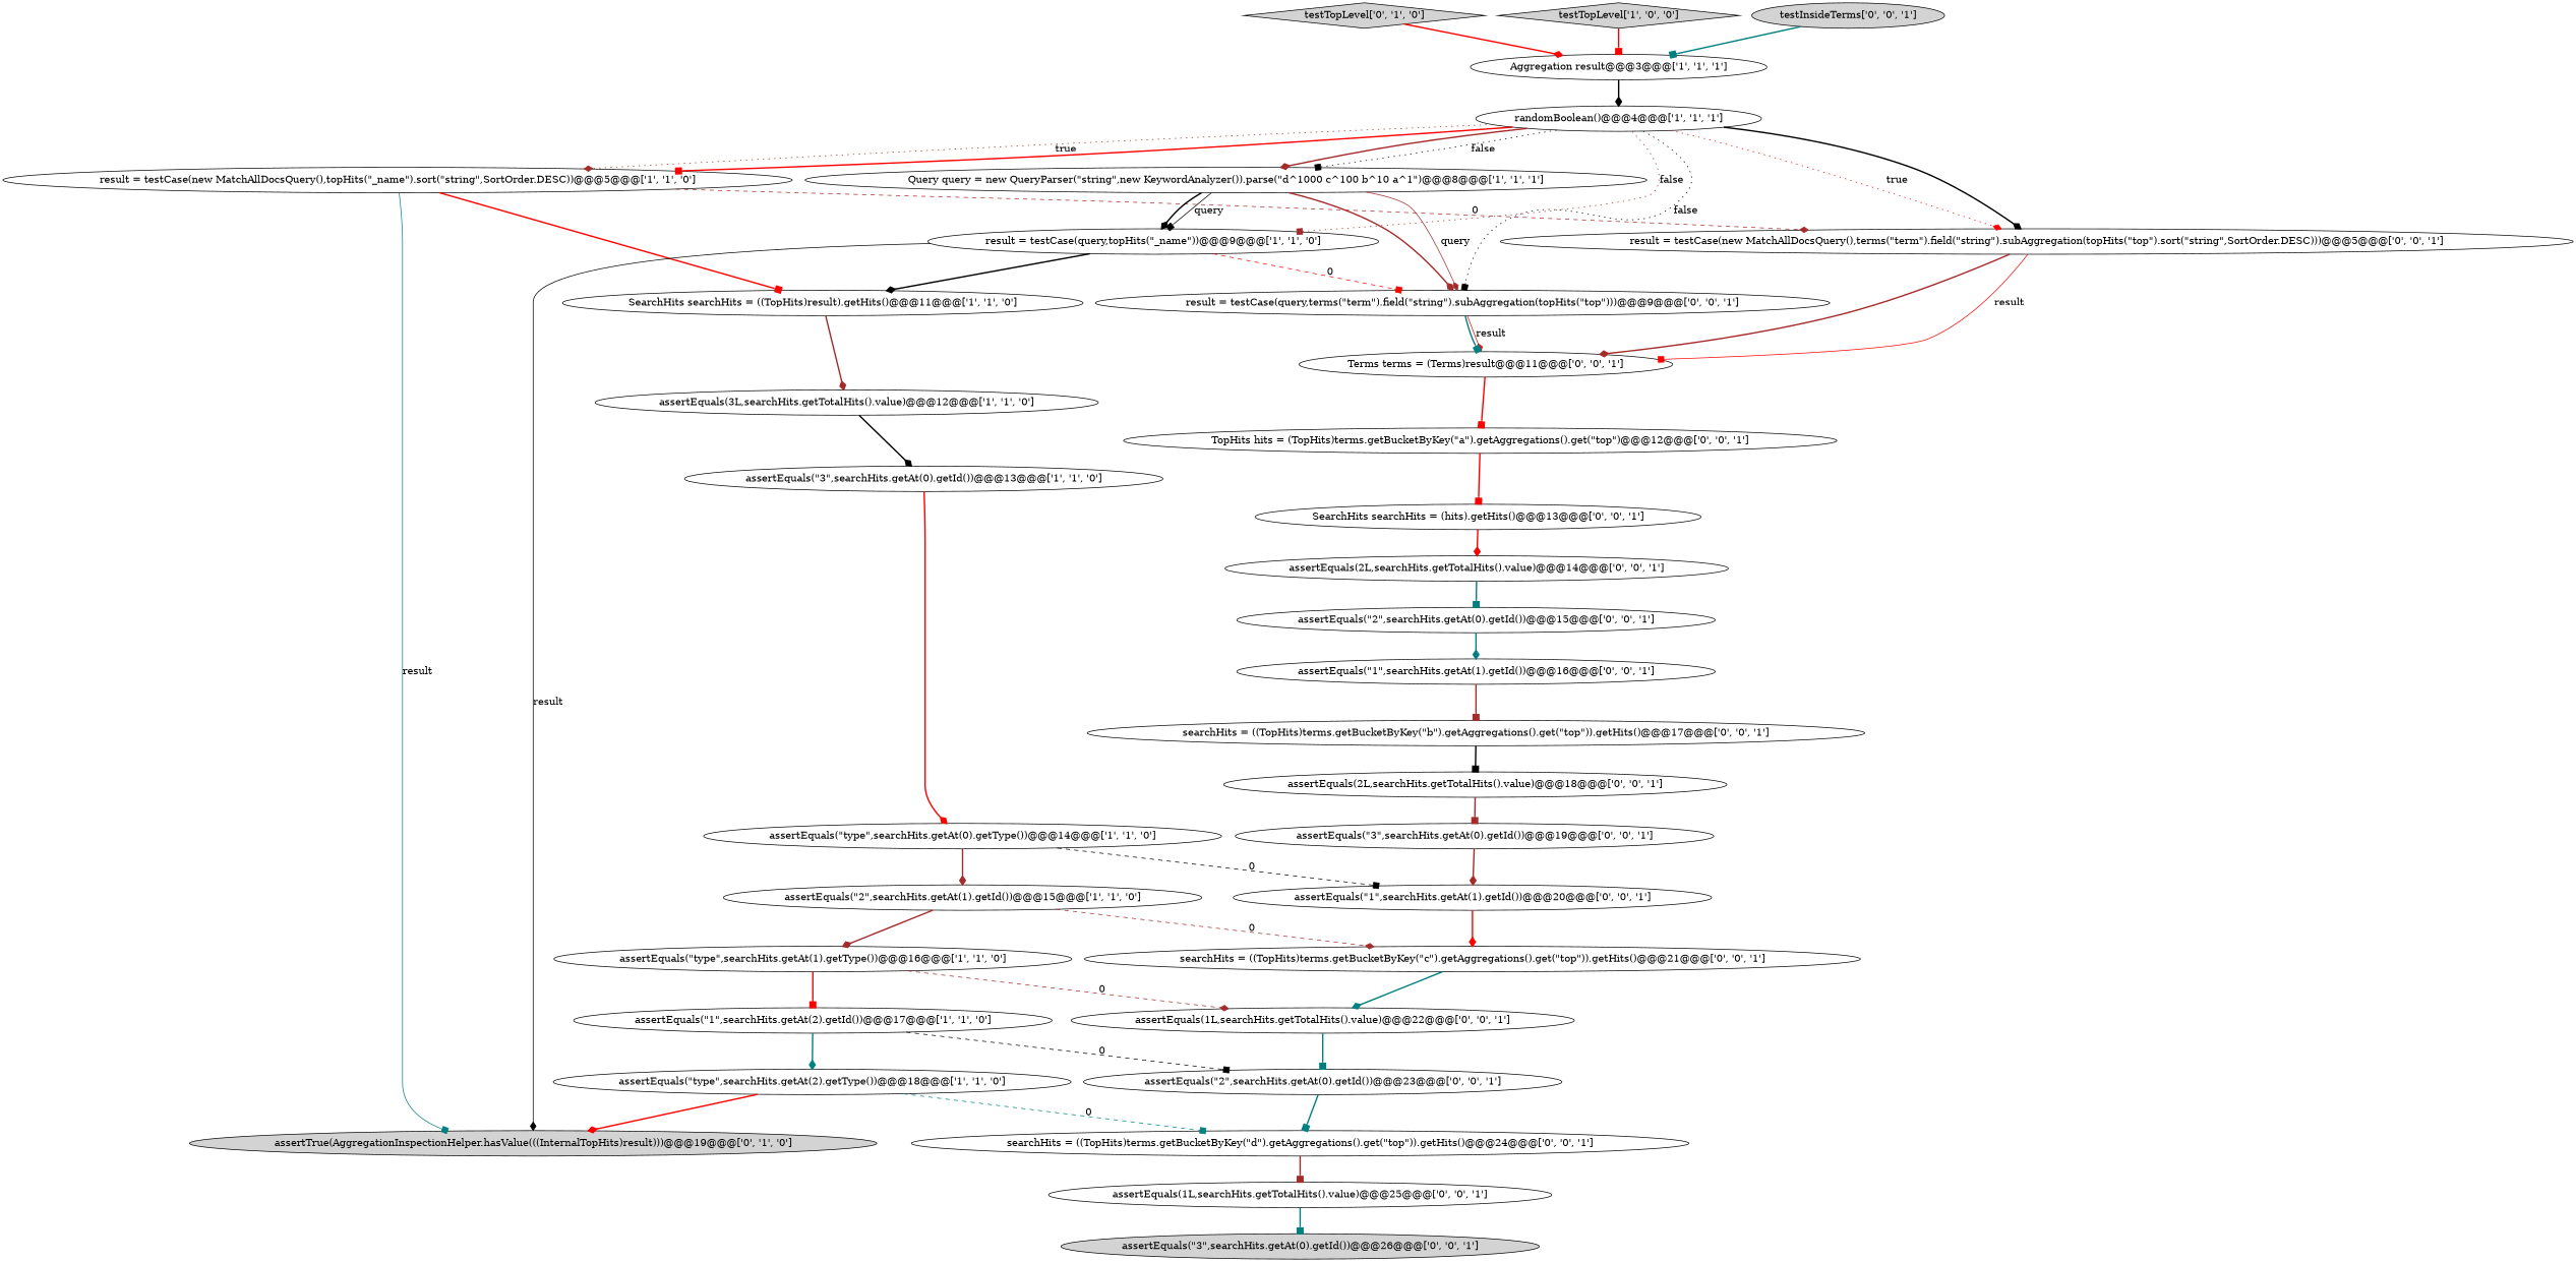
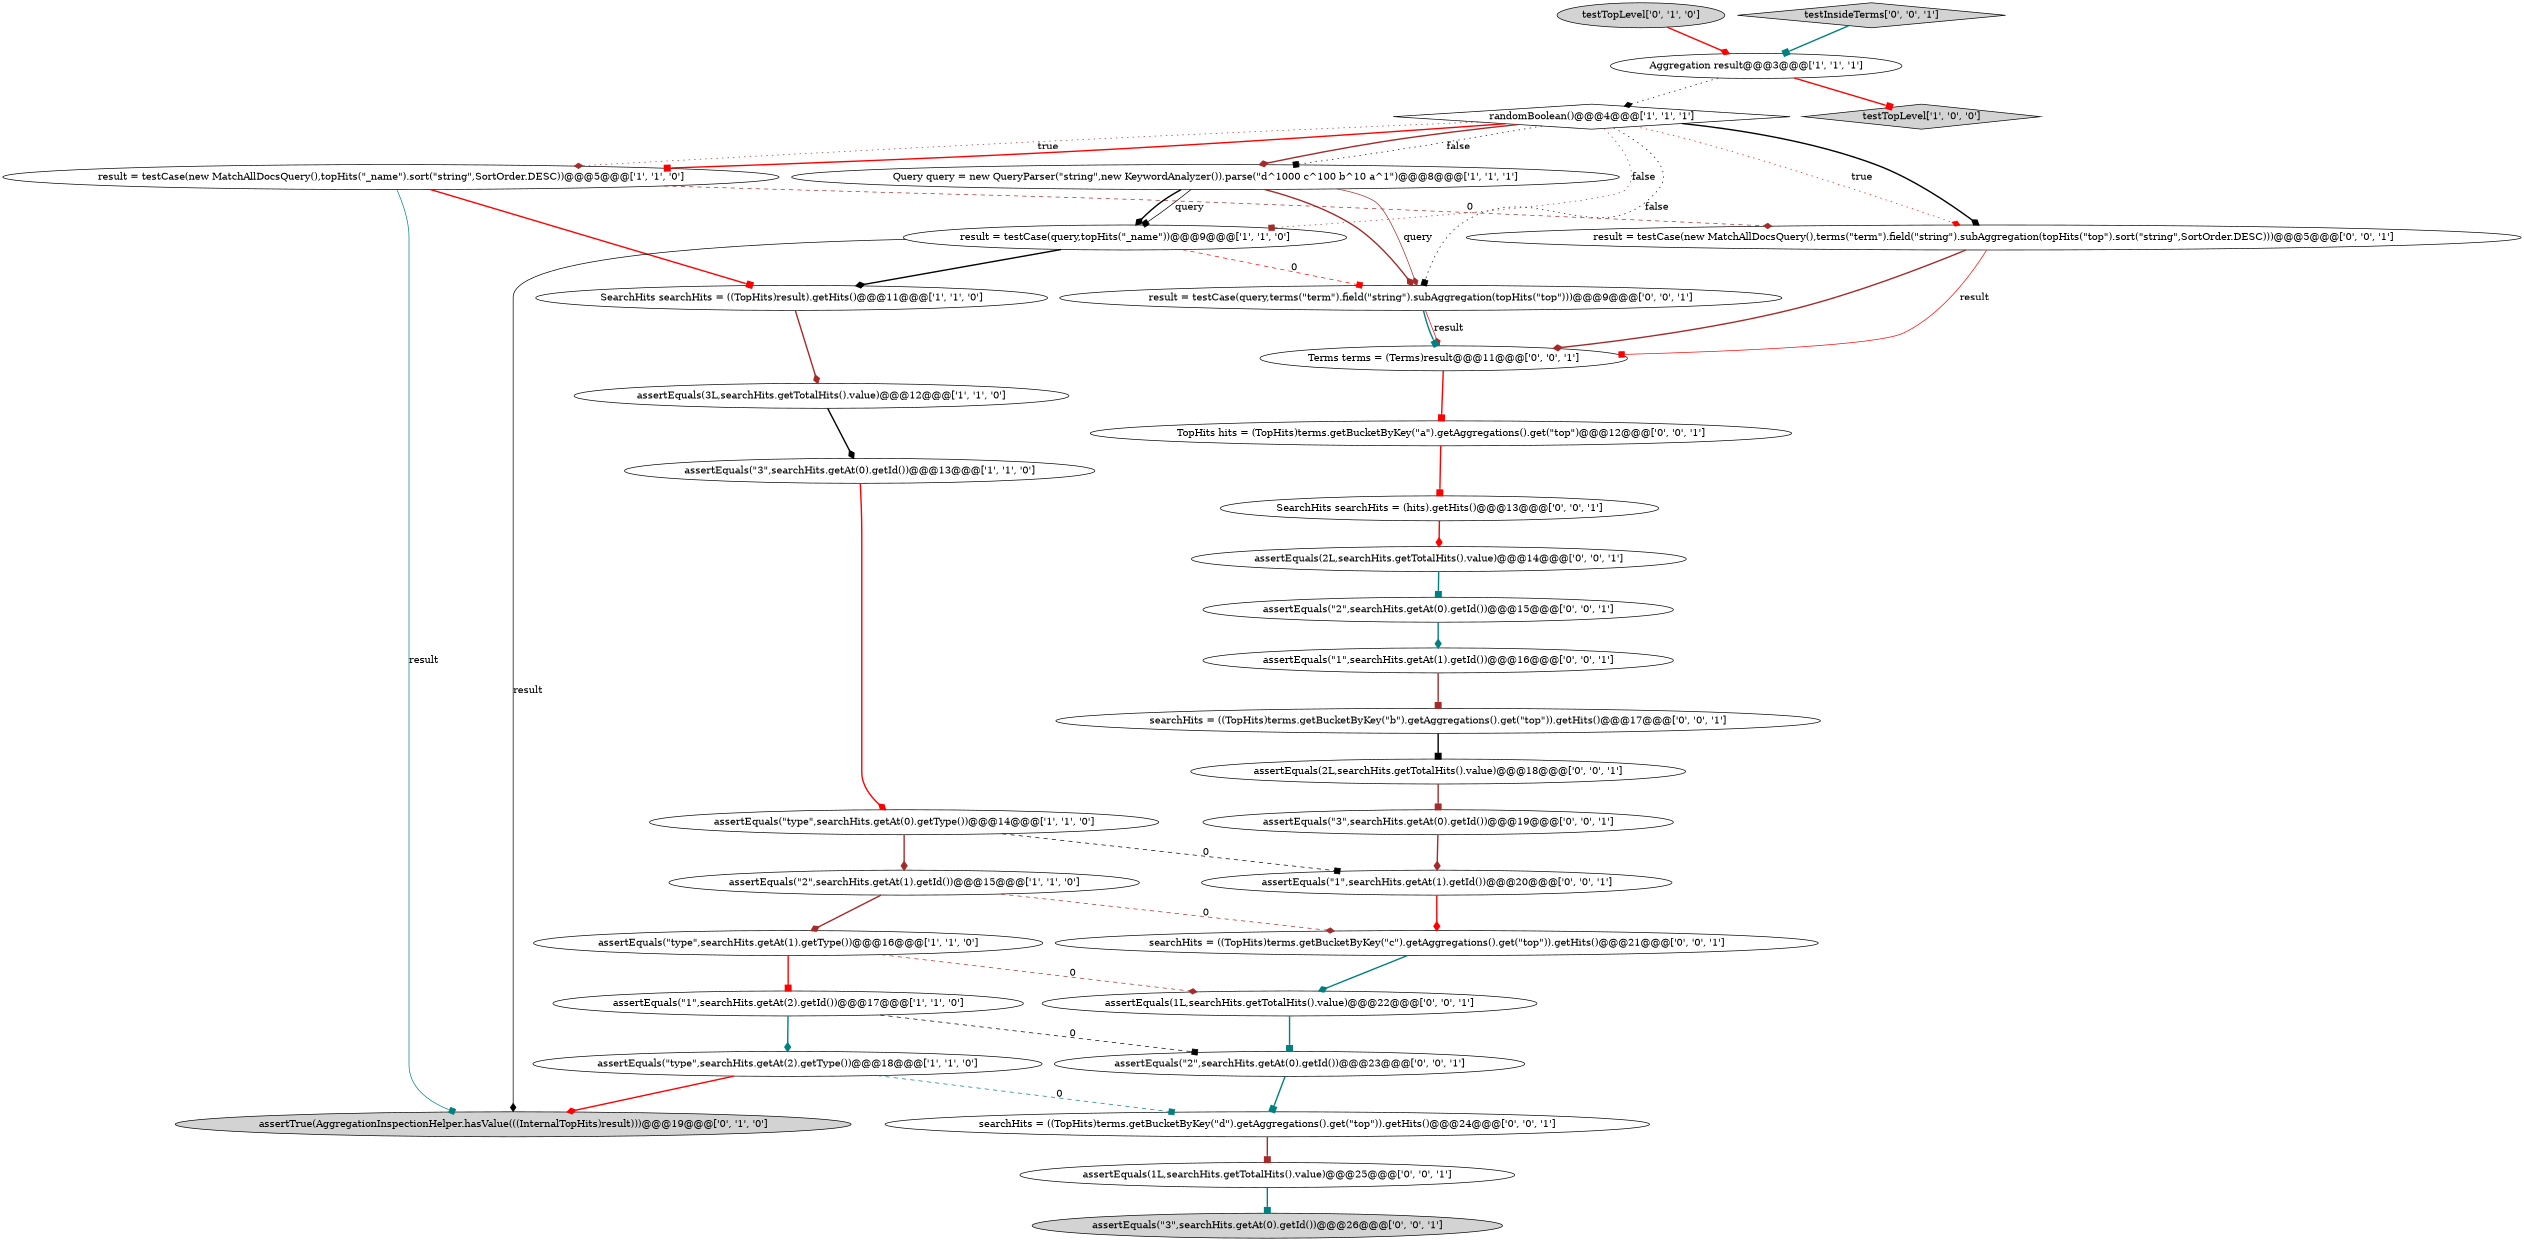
  digraph {
    node [fillcolor=white shape=ellipse style=filled]
    edge [arrowhead=diamond color=brown style=bold]
-   n1 [fillcolor=lightgray label="testTopLevel['0', '1', '0']" shape=diamond]
+   n1 [fillcolor=lightgray label="testTopLevel['0', '1', '0']"]
    n2 [label="Aggregation result@@@3@@@['1', '1', '1']"]
-   n3 [label="randomBoolean()@@@4@@@['1', '1', '1']"]
+   n3 [label="randomBoolean()@@@4@@@['1', '1', '1']" shape=diamond]
    n4 [label="assertEquals(\"2\",searchHits.getAt(1).getId())@@@15@@@['1', '1', '0']"]
    n5 [label="searchHits = ((TopHits)terms.getBucketByKey(\"c\").getAggregations().get(\"top\")).getHits()@@@21@@@['0', '0', '1']"]
    n6 [label="assertEquals(\"type\",searchHits.getAt(1).getType())@@@16@@@['1', '1', '0']"]
    n7 [label="assertEquals(1L,searchHits.getTotalHits().value)@@@22@@@['0', '0', '1']"]
    n8 [label="assertEquals(\"1\",searchHits.getAt(2).getId())@@@17@@@['1', '1', '0']"]
    n9 [label="SearchHits searchHits = ((TopHits)result).getHits()@@@11@@@['1', '1', '0']"]
    n10 [label="assertEquals(3L,searchHits.getTotalHits().value)@@@12@@@['1', '1', '0']"]
    n11 [label="assertEquals(\"3\",searchHits.getAt(0).getId())@@@13@@@['1', '1', '0']"]
    n12 [label="result = testCase(new MatchAllDocsQuery(),terms(\"term\").field(\"string\").subAggregation(topHits(\"top\").sort(\"string\",SortOrder.DESC)))@@@5@@@['0', '0', '1']"]
    n13 [label="Terms terms = (Terms)result@@@11@@@['0', '0', '1']"]
    n14 [label="TopHits hits = (TopHits)terms.getBucketByKey(\"a\").getAggregations().get(\"top\")@@@12@@@['0', '0', '1']"]
    n15 [fillcolor=lightgray label="testTopLevel['1', '0', '0']" shape=diamond]
    n16 [label="assertEquals(\"2\",searchHits.getAt(0).getId())@@@15@@@['0', '0', '1']"]
    n17 [label="assertEquals(\"1\",searchHits.getAt(1).getId())@@@16@@@['0', '0', '1']"]
    n18 [label="searchHits = ((TopHits)terms.getBucketByKey(\"b\").getAggregations().get(\"top\")).getHits()@@@17@@@['0', '0', '1']"]
    n19 [label="searchHits = ((TopHits)terms.getBucketByKey(\"d\").getAggregations().get(\"top\")).getHits()@@@24@@@['0', '0', '1']"]
    n20 [label="assertEquals(1L,searchHits.getTotalHits().value)@@@25@@@['0', '0', '1']"]
    n21 [fillcolor=lightgray label="assertEquals(\"3\",searchHits.getAt(0).getId())@@@26@@@['0', '0', '1']"]
    n22 [label="assertEquals(\"3\",searchHits.getAt(0).getId())@@@19@@@['0', '0', '1']"]
    n23 [label="assertEquals(\"1\",searchHits.getAt(1).getId())@@@20@@@['0', '0', '1']"]
    n24 [label="result = testCase(new MatchAllDocsQuery(),topHits(\"_name\").sort(\"string\",SortOrder.DESC))@@@5@@@['1', '1', '0']"]
    n25 [fillcolor=lightgray label="assertTrue(AggregationInspectionHelper.hasValue(((InternalTopHits)result)))@@@19@@@['0', '1', '0']"]
    n26 [label="Query query = new QueryParser(\"string\",new KeywordAnalyzer()).parse(\"d^1000 c^100 b^10 a^1\")@@@8@@@['1', '1', '1']"]
    n27 [label="result = testCase(query,terms(\"term\").field(\"string\").subAggregation(topHits(\"top\")))@@@9@@@['0', '0', '1']"]
    n28 [label="result = testCase(query,topHits(\"_name\"))@@@9@@@['1', '1', '0']"]
    n29 [label="assertEquals(\"2\",searchHits.getAt(0).getId())@@@23@@@['0', '0', '1']"]
    n30 [label="SearchHits searchHits = (hits).getHits()@@@13@@@['0', '0', '1']"]
    n31 [label="assertEquals(2L,searchHits.getTotalHits().value)@@@14@@@['0', '0', '1']"]
    n32 [label="assertEquals(2L,searchHits.getTotalHits().value)@@@18@@@['0', '0', '1']"]
    n33 [label="assertEquals(\"type\",searchHits.getAt(2).getType())@@@18@@@['1', '1', '0']"]
    n34 [label="assertEquals(\"type\",searchHits.getAt(0).getType())@@@14@@@['1', '1', '0']"]
-   n35 [fillcolor=lightgray label="testInsideTerms['0', '0', '1']"]
+   n35 [fillcolor=lightgray label="testInsideTerms['0', '0', '1']" shape=diamond]
    n1 -> n2 [color=red]
-   n2 -> n3 [color=black]
+   n2 -> n3 [color=black style=dotted]
    n3 -> n12 [color=red label=true style=dotted]
    n3 -> n12 [color=black]
    n3 -> n24 [label=true style=dotted]
    n3 -> n24 [arrowhead=box color=red]
    n3 -> n26 [arrowhead=box color=black label=false style=dotted]
    n3 -> n26
    n3 -> n27 [arrowhead=box color=black label=false style=dotted]
    n3 -> n28 [arrowhead=box label=false style=dotted]
    n4 -> n5 [label=0 style=dashed]
    n4 -> n6
    n5 -> n7 [color=teal]
    n6 -> n7 [label=0 style=dashed]
    n6 -> n8 [arrowhead=box color=red]
    n7 -> n29 [arrowhead=box color=teal]
    n8 -> n29 [arrowhead=box color=black label=0 style=dashed]
    n8 -> n33 [color=teal]
    n9 -> n10
    n10 -> n11 [color=black]
    n11 -> n34 [color=red]
    n12 -> n13 [arrowhead=box color=red label=result style=solid]
    n12 -> n13
    n13 -> n14 [arrowhead=box color=red]
    n14 -> n30 [arrowhead=box color=red]
-   n15 -> n2 [arrowhead=box color=red]
+   n2 -> n15 [arrowhead=box color=red]
    n16 -> n17 [color=teal]
    n17 -> n18 [arrowhead=box]
    n18 -> n32 [arrowhead=box color=black]
    n19 -> n20 [arrowhead=box]
    n20 -> n21 [arrowhead=box color=teal]
    n22 -> n23
    n23 -> n5 [color=red]
    n24 -> n9 [arrowhead=box color=red]
    n24 -> n12 [label=0 style=dashed]
    n24 -> n25 [arrowhead=box color=teal label=result style=solid]
    n26 -> n27 [label=query style=solid]
    n26 -> n27
    n26 -> n28 [arrowhead=box color=black label=query style=solid]
    n26 -> n28 [color=black]
    n27 -> n13 [color=red label=result style=solid]
    n27 -> n13 [arrowhead=box color=teal]
    n28 -> n9 [color=black]
    n28 -> n25 [color=black label=result style=solid]
    n28 -> n27 [arrowhead=box color=red label=0 style=dashed]
    n29 -> n19 [arrowhead=box color=teal]
    n30 -> n31 [color=red]
    n31 -> n16 [arrowhead=box color=teal]
    n32 -> n22 [arrowhead=box]
    n33 -> n19 [arrowhead=box color=teal label=0 style=dashed]
    n33 -> n25 [color=red]
    n34 -> n4
    n34 -> n23 [arrowhead=box color=black label=0 style=dashed]
    n35 -> n2 [arrowhead=box color=teal]
  }
